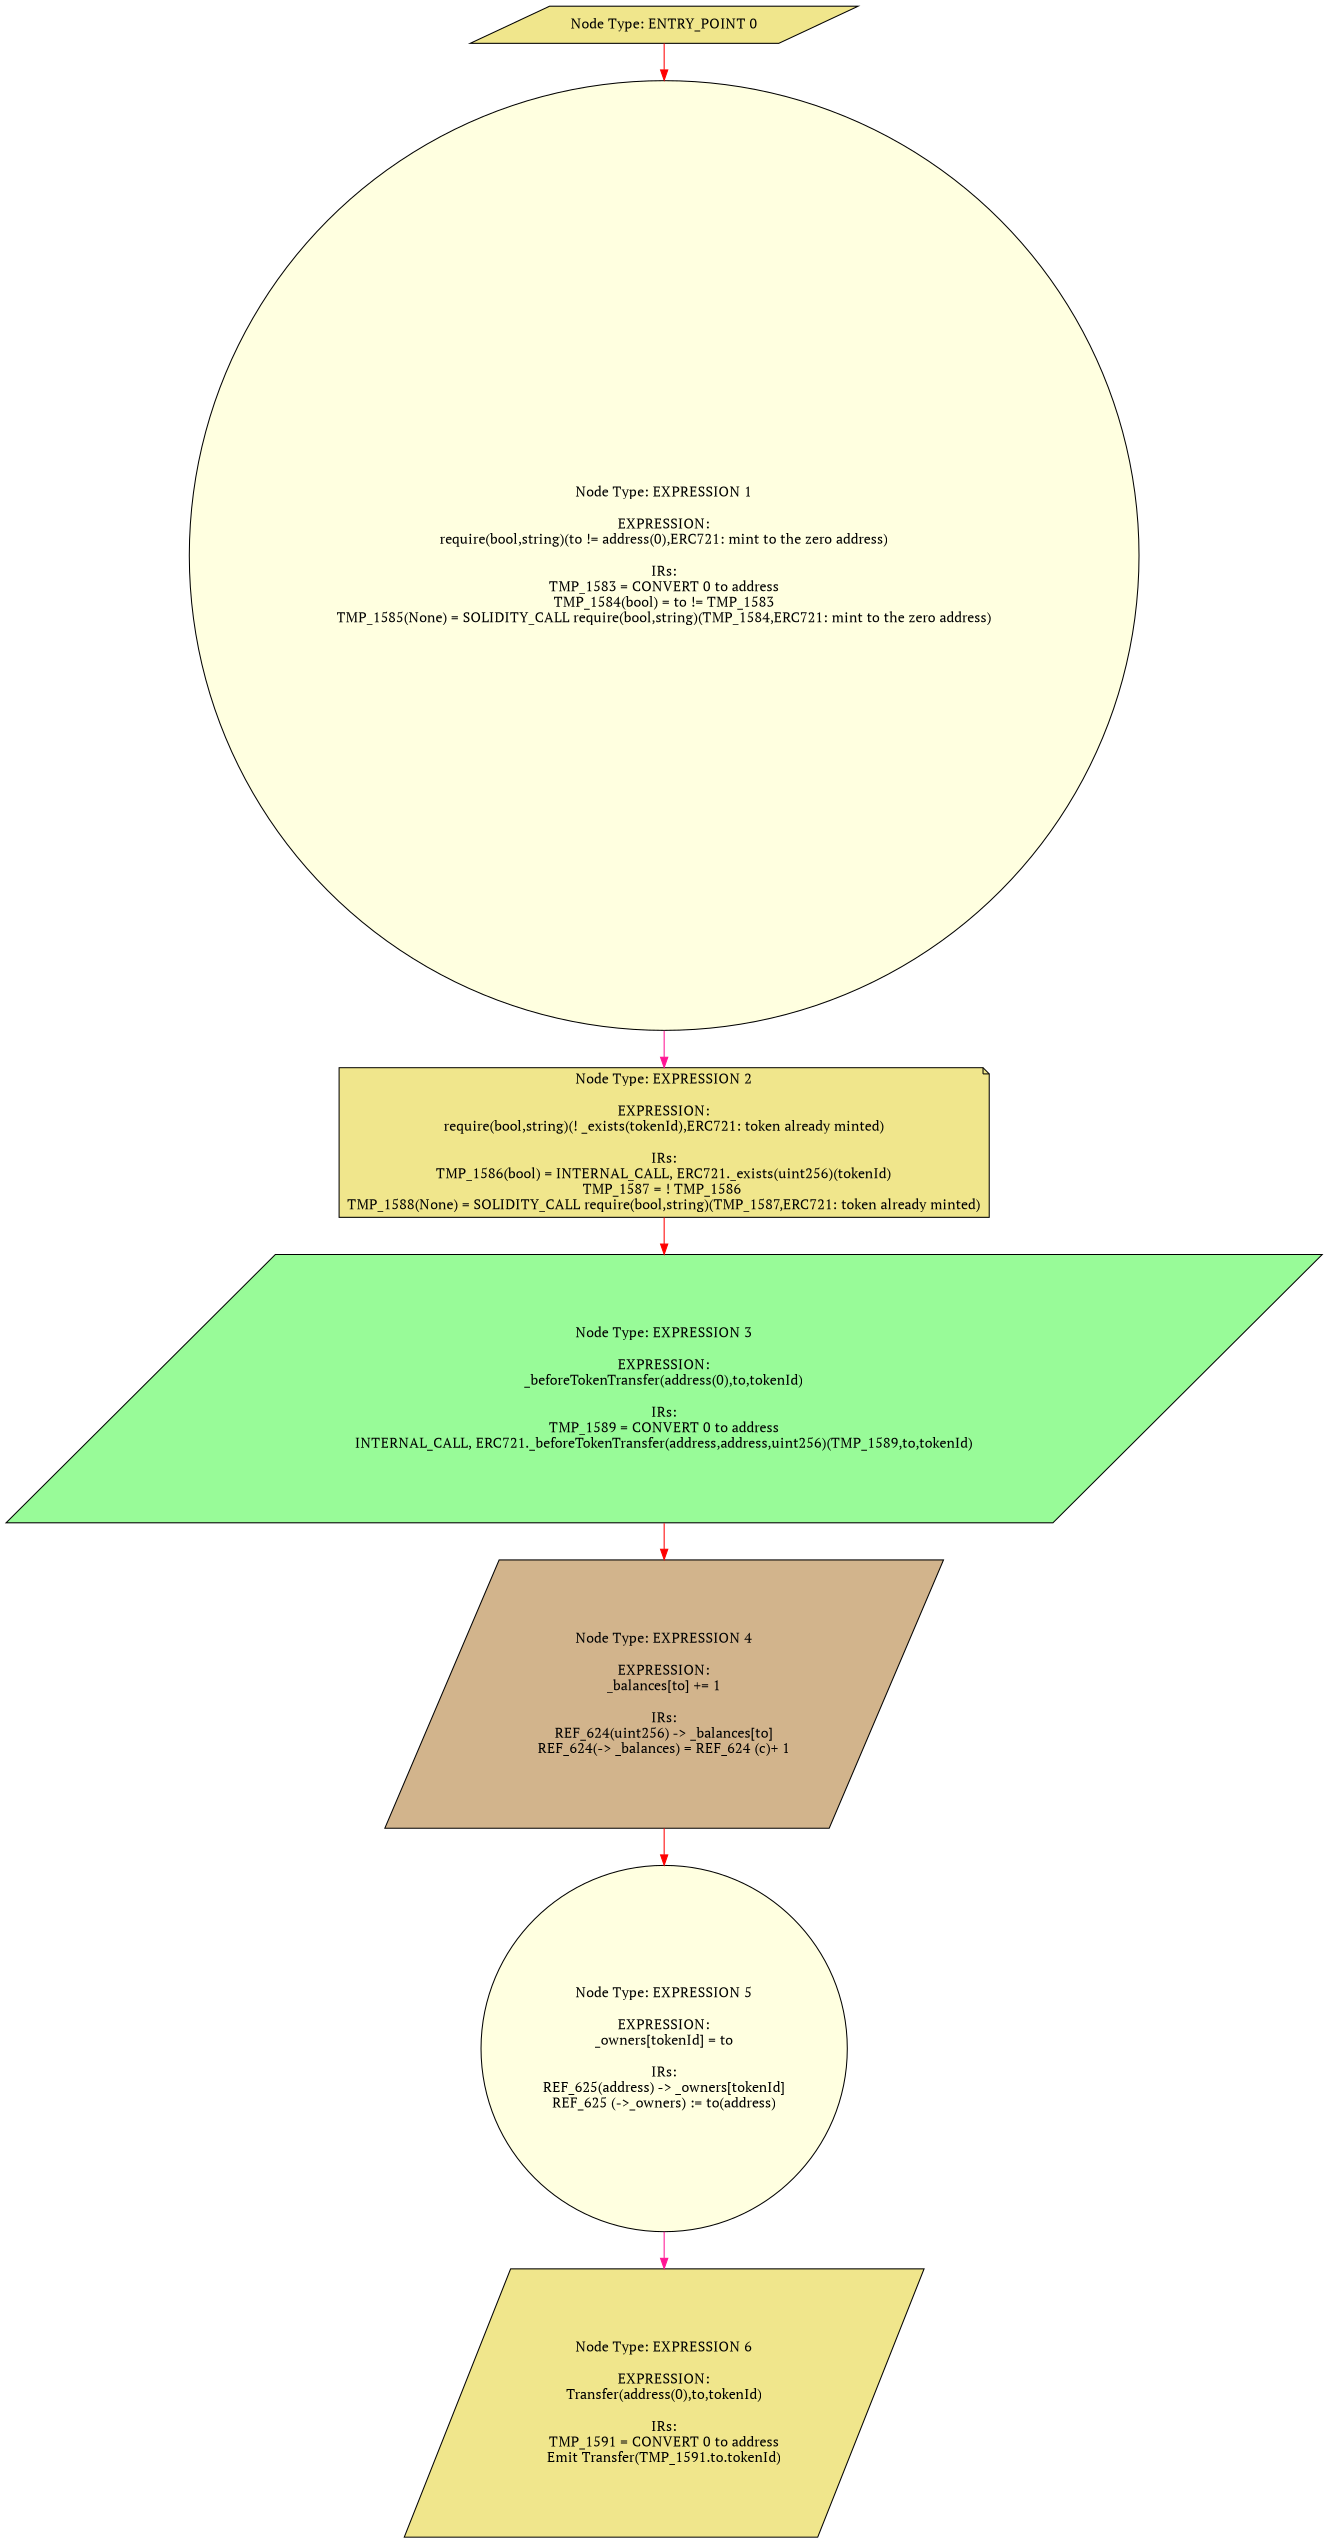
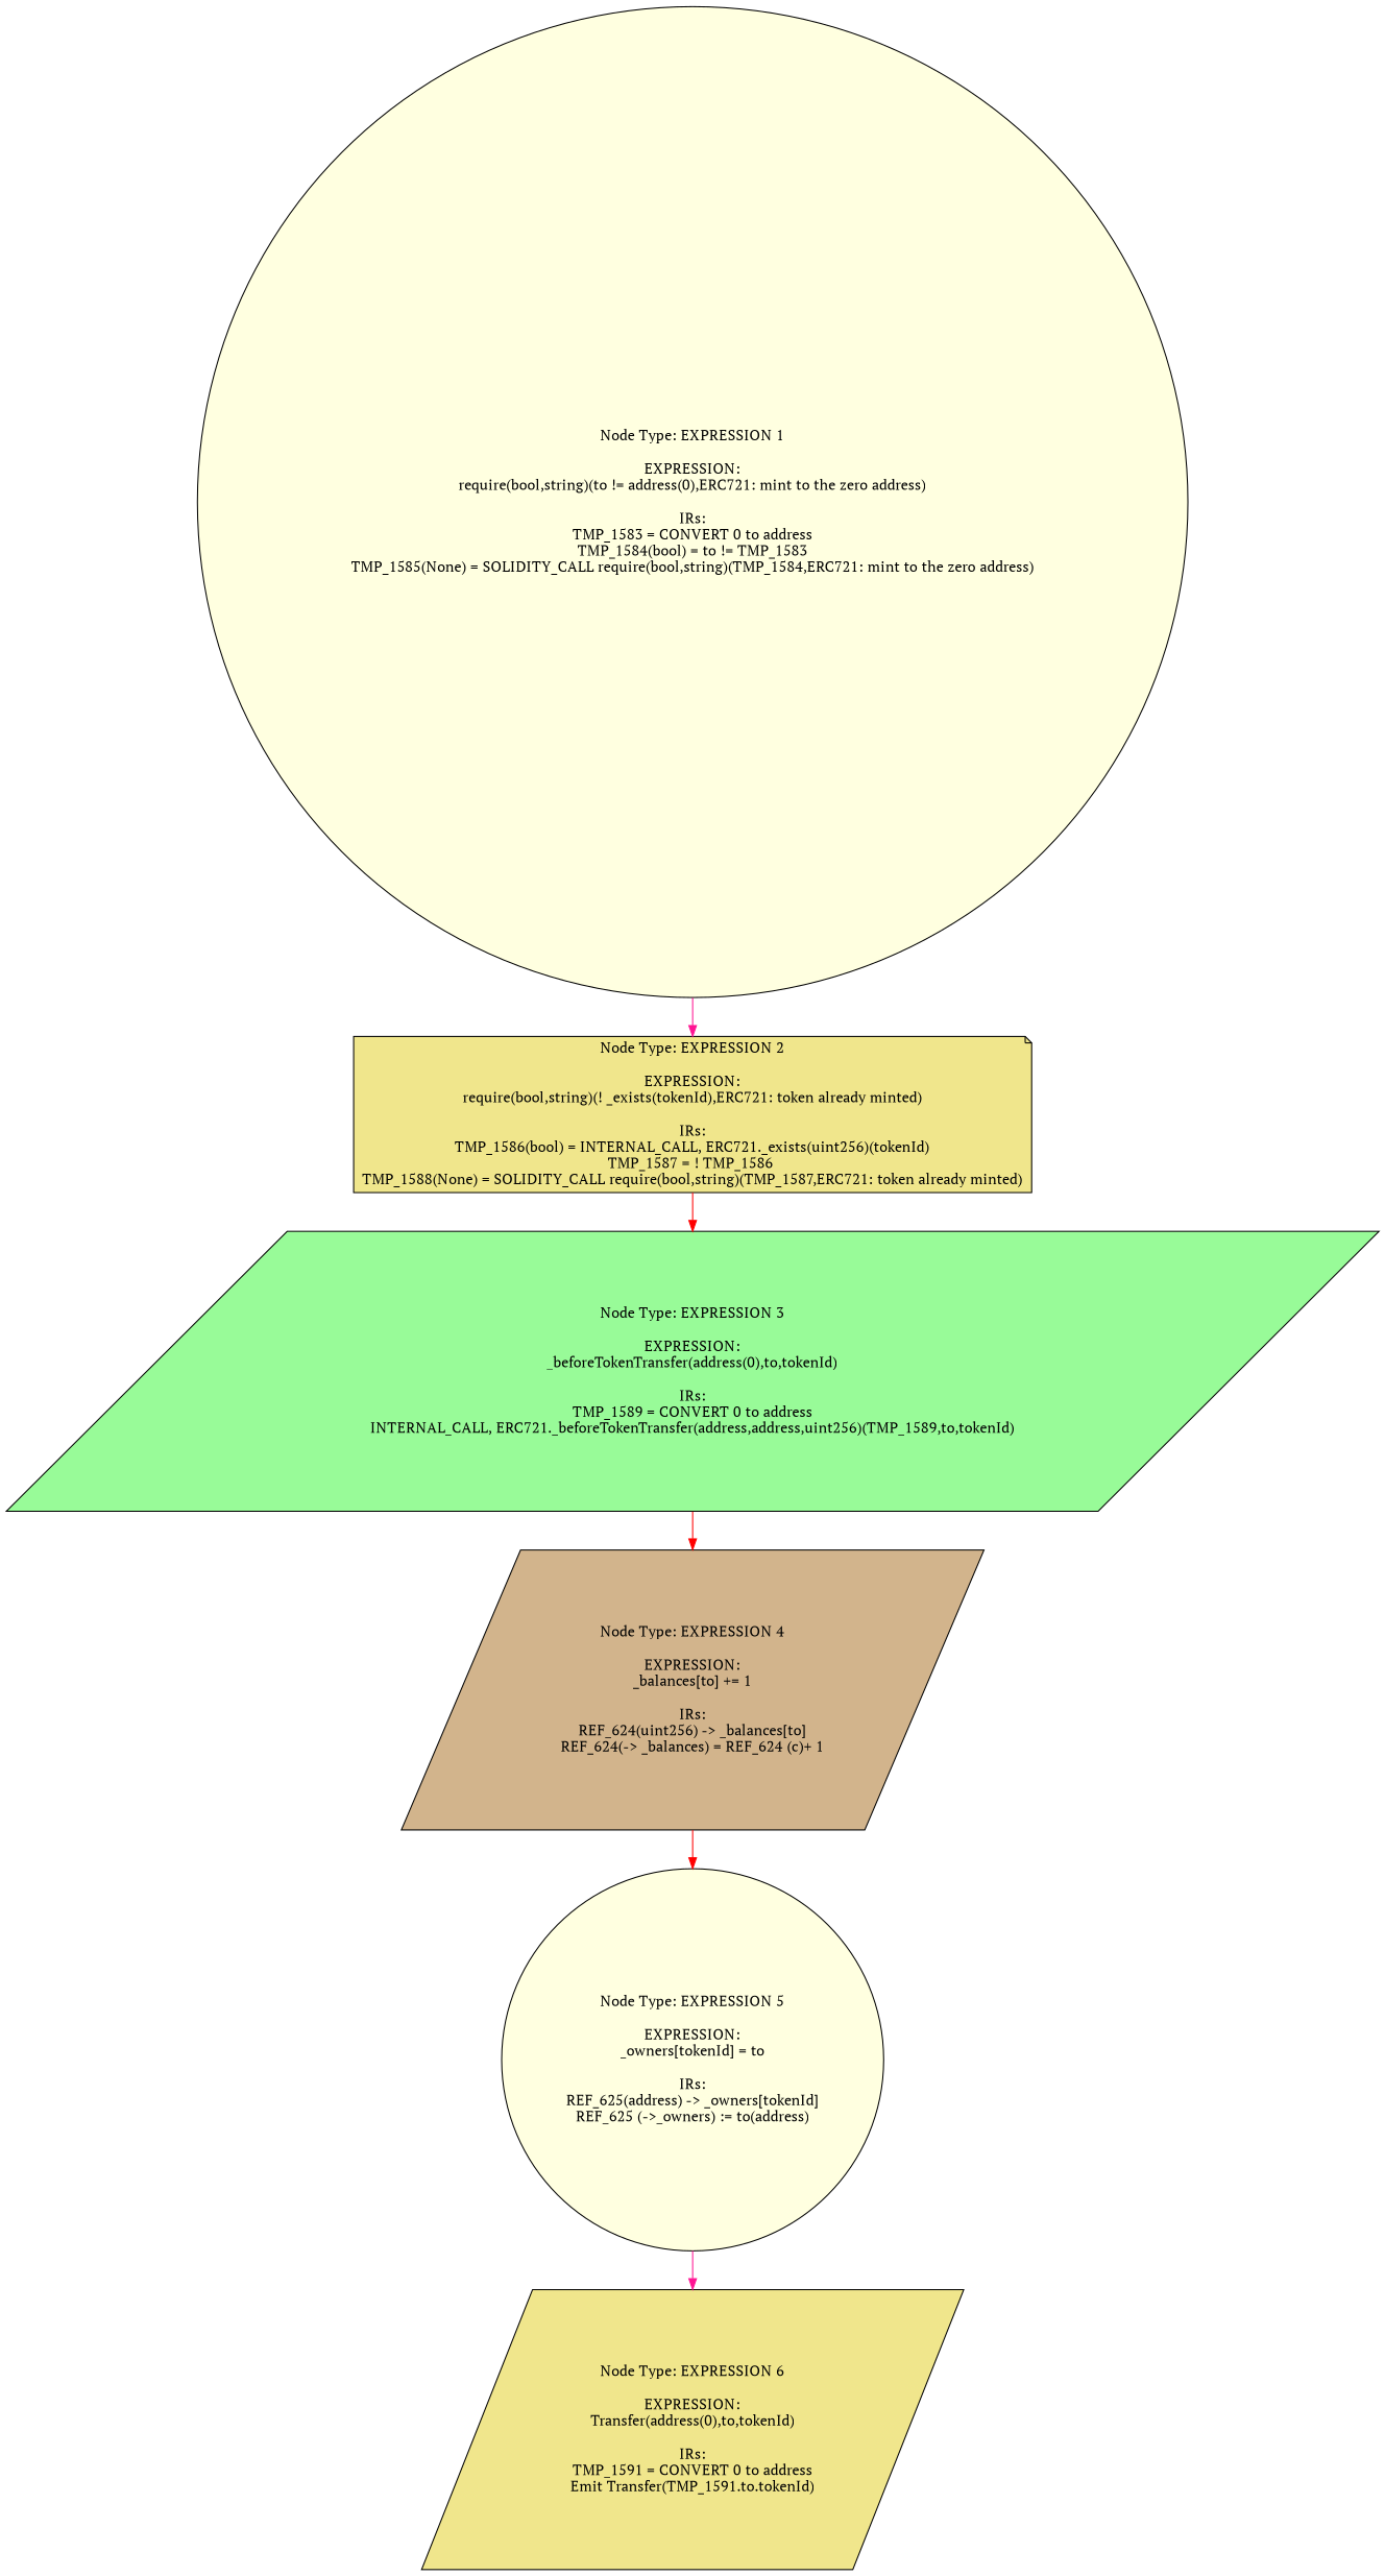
  digraph {
    fontname="PT Serif"
    node [style=filled fillcolor=khaki shape=parallelogram fontname="PT Serif"]
    edge [color=red fontname="PT Serif"]
-   n1 [label="Node Type: ENTRY_POINT 0\n"]
    n2 [label="Node Type: EXPRESSION 1\n\nEXPRESSION:\nrequire(bool,string)(to != address(0),ERC721: mint to the zero address)\n\nIRs:\nTMP_1583 = CONVERT 0 to address\nTMP_1584(bool) = to != TMP_1583\nTMP_1585(None) = SOLIDITY_CALL require(bool,string)(TMP_1584,ERC721: mint to the zero address)" fillcolor=lightyellow shape=circle]
    n3 [label="Node Type: EXPRESSION 2\n\nEXPRESSION:\nrequire(bool,string)(! _exists(tokenId),ERC721: token already minted)\n\nIRs:\nTMP_1586(bool) = INTERNAL_CALL, ERC721._exists(uint256)(tokenId)\nTMP_1587 = ! TMP_1586 \nTMP_1588(None) = SOLIDITY_CALL require(bool,string)(TMP_1587,ERC721: token already minted)" shape=note]
    n4 [label="Node Type: EXPRESSION 3\n\nEXPRESSION:\n_beforeTokenTransfer(address(0),to,tokenId)\n\nIRs:\nTMP_1589 = CONVERT 0 to address\nINTERNAL_CALL, ERC721._beforeTokenTransfer(address,address,uint256)(TMP_1589,to,tokenId)" fillcolor=palegreen]
    n5 [label="Node Type: EXPRESSION 4\n\nEXPRESSION:\n_balances[to] += 1\n\nIRs:\nREF_624(uint256) -> _balances[to]\nREF_624(-> _balances) = REF_624 (c)+ 1" fillcolor=tan]
    n6 [label="Node Type: EXPRESSION 5\n\nEXPRESSION:\n_owners[tokenId] = to\n\nIRs:\nREF_625(address) -> _owners[tokenId]\nREF_625 (->_owners) := to(address)" fillcolor=lightyellow shape=circle]
    n7 [label="Node Type: EXPRESSION 6\n\nEXPRESSION:\nTransfer(address(0),to,tokenId)\n\nIRs:\nTMP_1591 = CONVERT 0 to address\nEmit Transfer(TMP_1591.to.tokenId)"]
-   n1 -> n2
    n2 -> n3 [color=deeppink]
    n3 -> n4
    n4 -> n5
    n5 -> n6
    n6 -> n7 [color=deeppink]
  }
